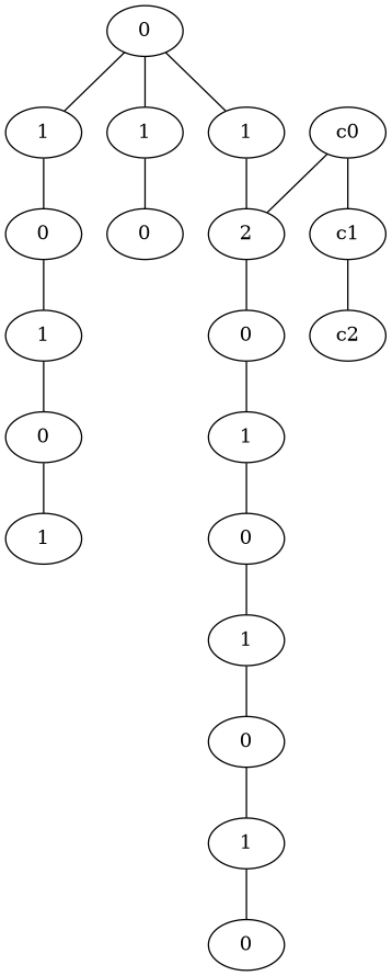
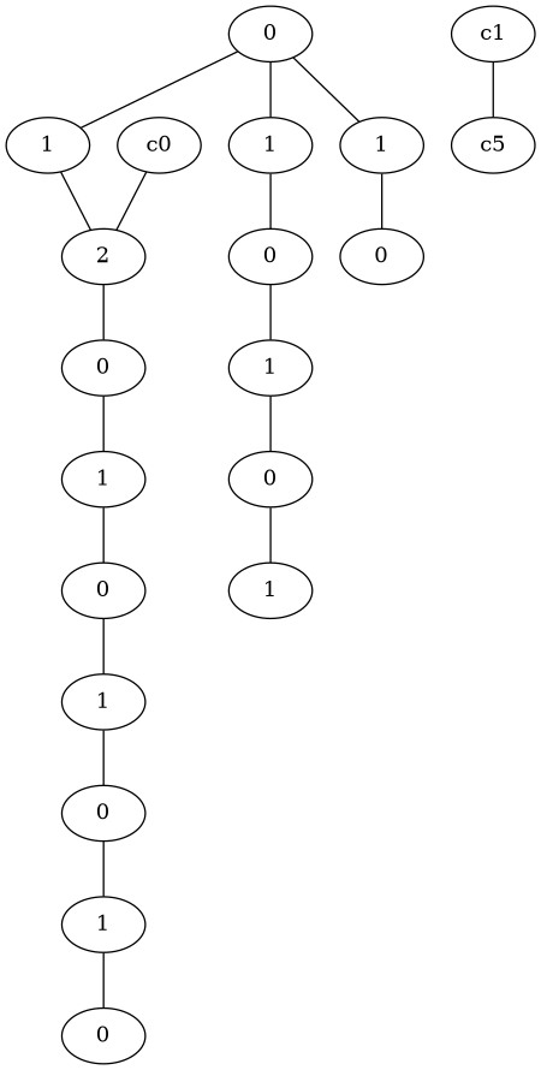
  graph {
    n1 [label=0]
    n2 [label=1]
    n3 [label=1]
    n4 [label=1]
    n5 [label=2]
    n6 [label=0]
    n7 [label=0]
    n8 [label=0]
    n9 [label=1]
    n10 [label=0]
    n11 [label=1]
    n12 [label=0]
    n13 [label=1]
    n14 [label=0]
    n15 [label=1]
    n16 [label=0]
    n17 [label=1]
    c0
    c1
-   c2
+   c2 [label=c5]
    n1 -- n2
    n1 -- n3
    n1 -- n4
    n2 -- n5
    n3 -- n6
    n4 -- n7
    n5 -- n8
    n6 -- n15
    n8 -- n9
    n9 -- n10
    n10 -- n11
    n11 -- n12
    n12 -- n13
    n13 -- n14
    n15 -- n16
    n16 -- n17
    c0 -- n5
-   c0 -- c1
    c1 -- c2
  }
